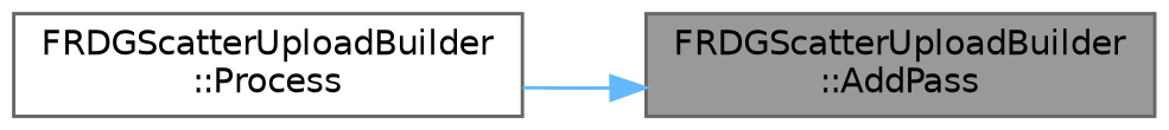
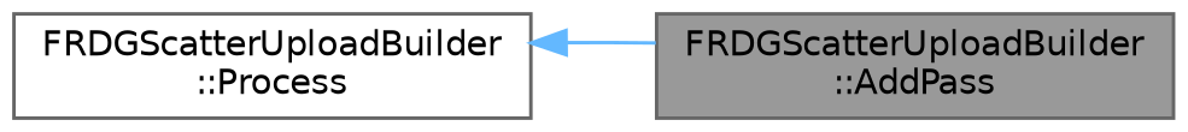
  digraph {
    rankdir=RL
    node [fontname=Helvetica fontsize=10 shape=box style=filled]
    n1 [color=gray40 fillcolor=grey60 fontcolor=black height=0.2 label="FRDGScatterUploadBuilder\l::AddPass" width=0.4]
    n2 [color=grey40 fillcolor=white height=0.2 label="FRDGScatterUploadBuilder\l::Process" width=0.4]
-   n1 -> n2 [color=steelblue1 dir=back fontname=Helvetica fontsize=10 labelfontname=Helvetica labelfontsize=10 style=solid]
+   n2 -> n1 [color=steelblue1 dir=back fontname=Helvetica fontsize=10 labelfontname=Helvetica labelfontsize=10 style=solid]
  }
